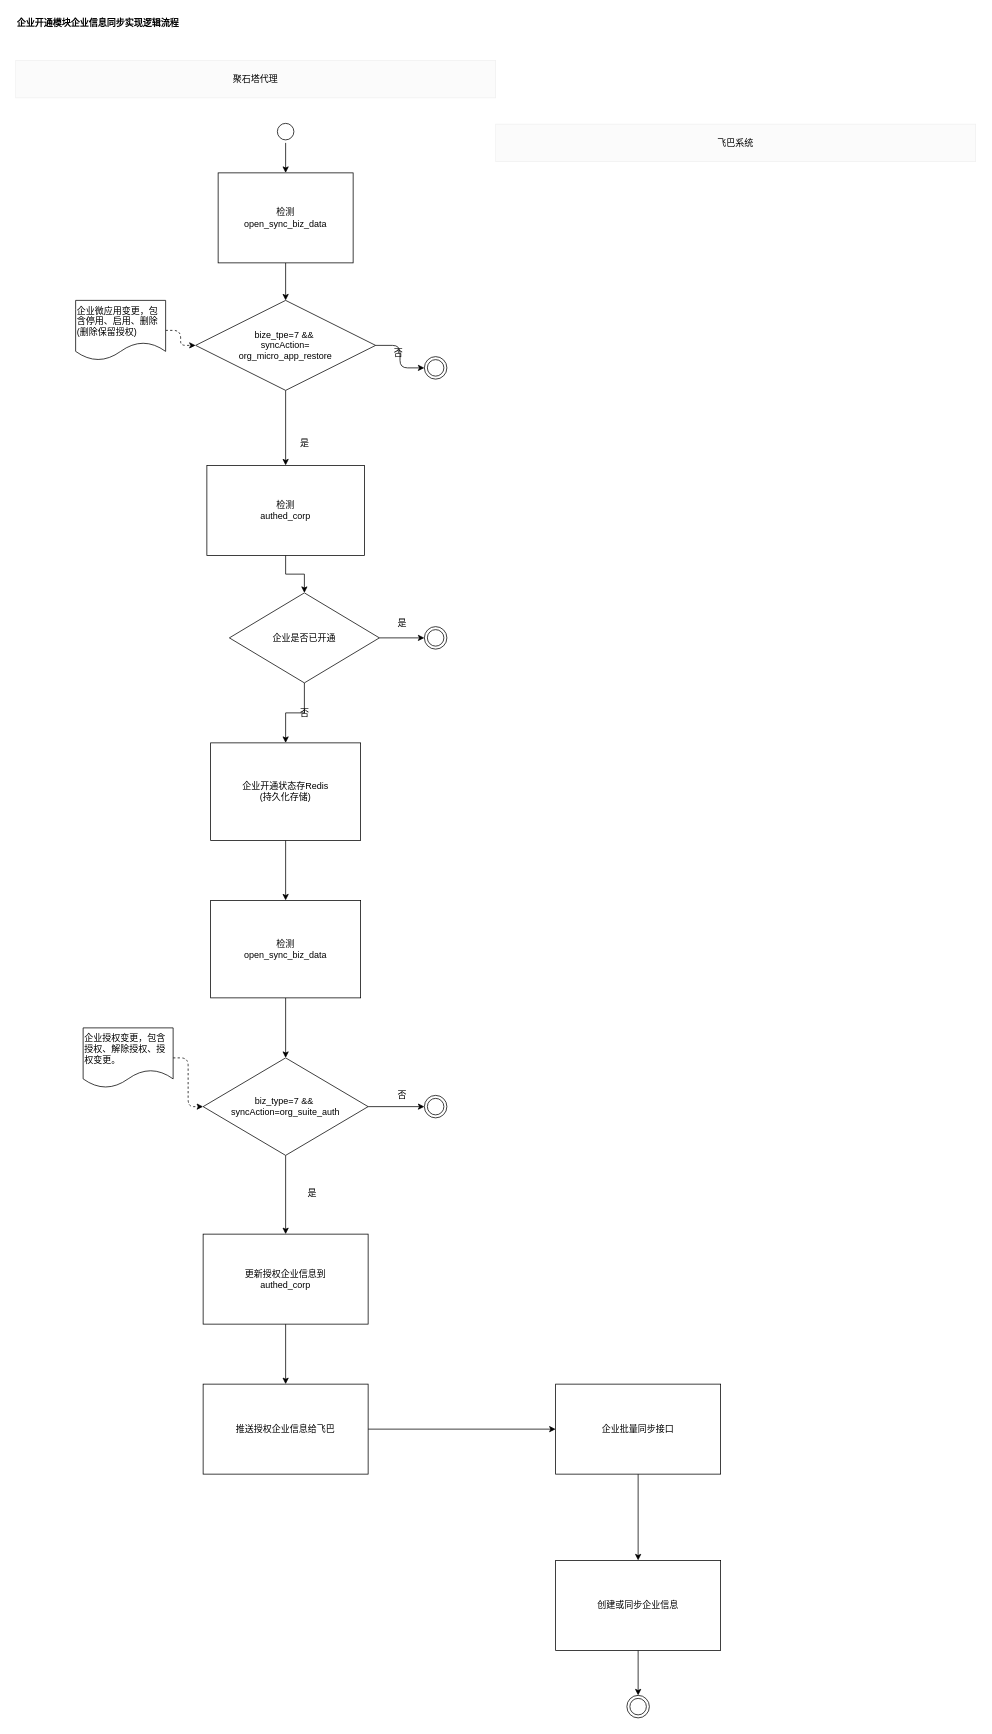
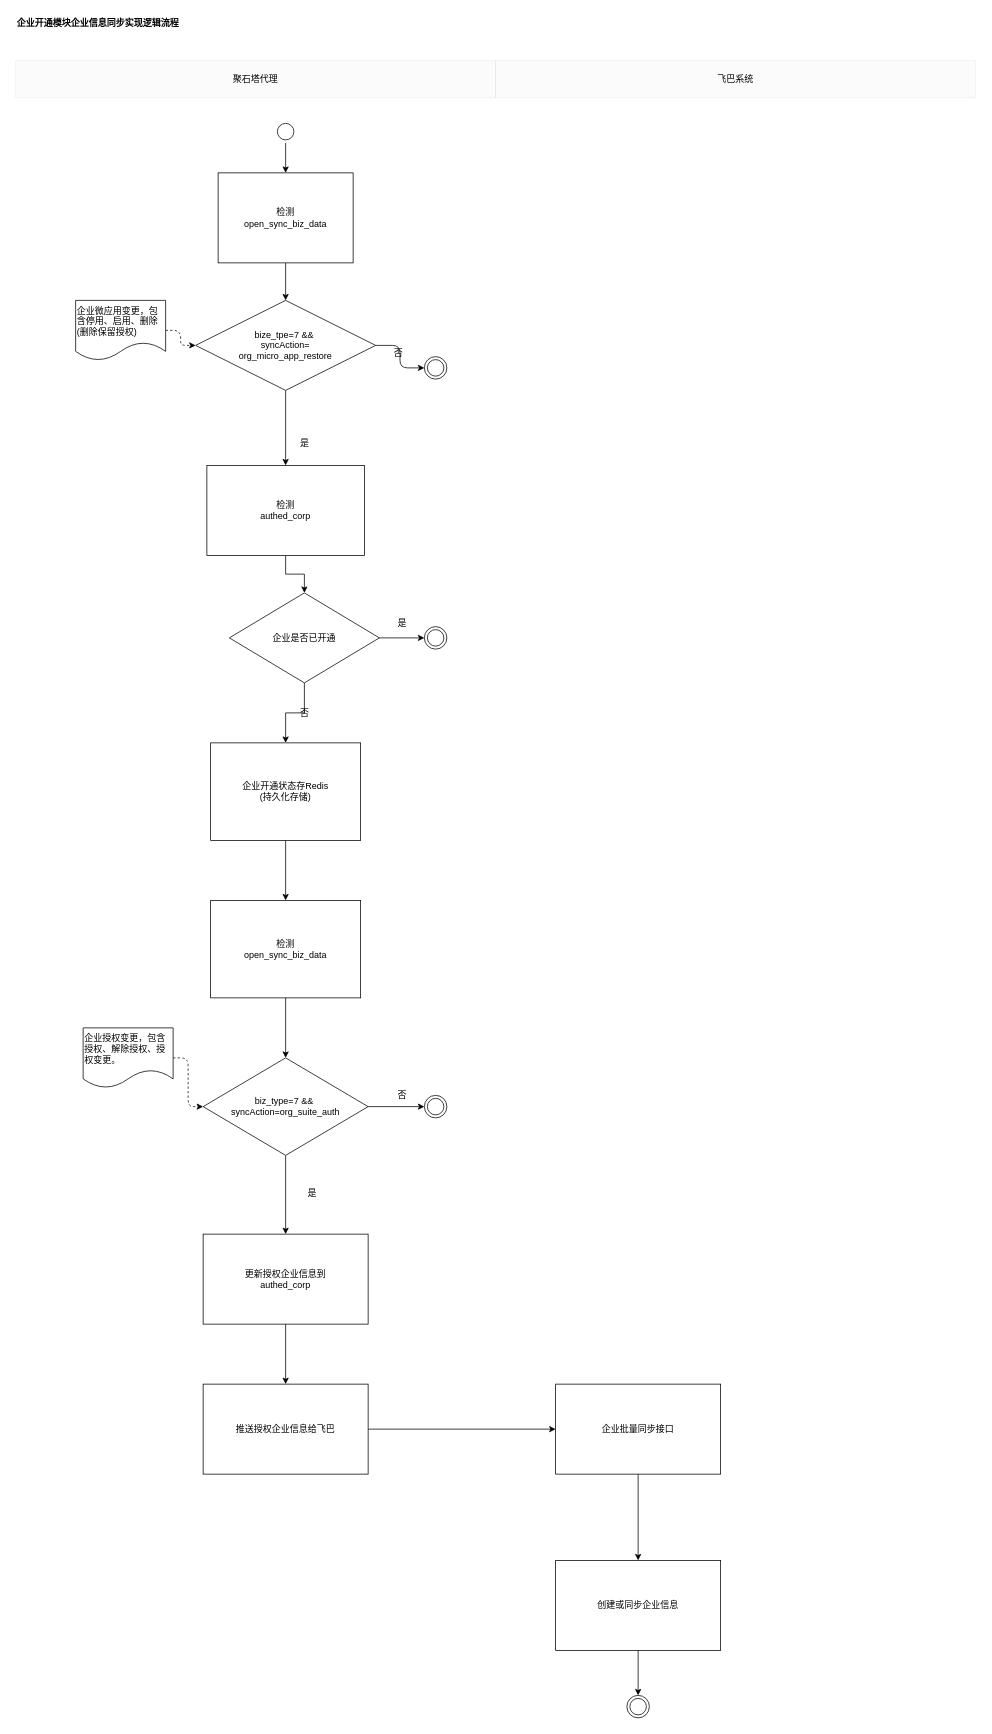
  <mxCell id="0" />
  <mxCell id="1" parent="0" />
  <mxCell id="2" value="&lt;b&gt;企业开通模块企业信息同步实现逻辑流程&lt;/b&gt;" style="text;html=1;strokeColor=none;fillColor=none;align=left;verticalAlign=middle;whiteSpace=wrap;" parent="1" vertex="1"><mxGeometry x="20" y="20" width="240" height="20" as="geometry" /></mxCell>
  <mxCell id="3" value="" style="edgeStyle=orthogonalEdgeStyle;orthogonalLoop=1;jettySize=auto;html=1;" parent="1" source="4" target="7" edge="1"><mxGeometry relative="1" as="geometry" /></mxCell>
  <mxCell id="4" value="检测&lt;br&gt;open_sync_biz_data" style="whiteSpace=wrap;html=1;" parent="1" vertex="1"><mxGeometry x="290" y="230" width="180" height="120" as="geometry" /></mxCell>
  <mxCell id="5" value="" style="edgeStyle=orthogonalEdgeStyle;orthogonalLoop=1;jettySize=auto;html=1;" parent="1" source="7" target="24" edge="1"><mxGeometry relative="1" as="geometry" /></mxCell>
  <mxCell id="6" value="" style="edgeStyle=orthogonalEdgeStyle;rounded=0;orthogonalLoop=1;jettySize=auto;html=1;startArrow=none;startFill=0;endArrow=classic;endFill=1;" edge="1" parent="1" source="7" target="41"><mxGeometry relative="1" as="geometry" /></mxCell>
  <mxCell id="7" value="&lt;span&gt;bize_tpe=7&amp;nbsp;&lt;/span&gt;&lt;span&gt;&amp;amp;&amp;amp;&amp;nbsp;&lt;/span&gt;&lt;br&gt;&lt;span&gt;syncAction=&lt;br&gt;&lt;/span&gt;&lt;span&gt;org_micro_app_restore&lt;/span&gt;" style="rhombus;whiteSpace=wrap;html=1;align=center;" parent="1" vertex="1"><mxGeometry x="260" y="400" width="240" height="120" as="geometry" /></mxCell>
  <mxCell id="8" value="" style="edgeStyle=orthogonalEdgeStyle;orthogonalLoop=1;jettySize=auto;html=1;" parent="1" source="9" target="12" edge="1"><mxGeometry relative="1" as="geometry" /></mxCell>
  <mxCell id="9" value="检测&lt;br&gt;open_sync_biz_data" style="whiteSpace=wrap;html=1;" parent="1" vertex="1"><mxGeometry x="280" y="1200" width="200" height="130" as="geometry" /></mxCell>
  <mxCell id="10" value="" style="edgeStyle=orthogonalEdgeStyle;orthogonalLoop=1;jettySize=auto;html=1;" parent="1" source="12" target="29" edge="1"><mxGeometry relative="1" as="geometry" /></mxCell>
  <mxCell id="11" value="" style="edgeStyle=orthogonalEdgeStyle;orthogonalLoop=1;jettySize=auto;html=1;" parent="1" source="12" target="30" edge="1"><mxGeometry relative="1" as="geometry" /></mxCell>
  <mxCell id="12" value="&lt;div&gt;biz_type=7 &amp;amp;&amp;amp;&amp;nbsp;&lt;/div&gt;&lt;div&gt;syncAction=org_suite_auth&lt;/div&gt;" style="rhombus;whiteSpace=wrap;html=1;" parent="1" vertex="1"><mxGeometry x="270" y="1410" width="220" height="130" as="geometry" /></mxCell>
  <mxCell id="13" value="" style="edgeStyle=orthogonalEdgeStyle;orthogonalLoop=1;jettySize=auto;html=1;dashed=1;" parent="1" source="14" target="7" edge="1"><mxGeometry relative="1" as="geometry" /></mxCell>
  <mxCell id="14" value="&lt;span&gt;企业微应用变更，包含停用、&lt;/span&gt;&lt;span&gt;启用、删除(删除保留授权)&lt;/span&gt;" style="shape=document;whiteSpace=wrap;html=1;boundedLbl=1;align=left;" parent="1" vertex="1"><mxGeometry x="100" y="400" width="120" height="80" as="geometry" /></mxCell>
  <mxCell id="15" value="" style="edgeStyle=orthogonalEdgeStyle;orthogonalLoop=1;jettySize=auto;html=1;dashed=1;" parent="1" source="16" target="12" edge="1"><mxGeometry relative="1" as="geometry" /></mxCell>
  <mxCell id="16" value="&lt;span&gt;企业授权变更，包含授权、解除授权、授权变更。&lt;/span&gt;" style="shape=document;whiteSpace=wrap;html=1;boundedLbl=1;align=left;" parent="1" vertex="1"><mxGeometry x="110" y="1370" width="120" height="80" as="geometry" /></mxCell>
  <mxCell id="17" value="" style="edgeStyle=orthogonalEdgeStyle;orthogonalLoop=1;jettySize=auto;html=1;" parent="1" source="19" target="26" edge="1"><mxGeometry relative="1" as="geometry" /></mxCell>
  <mxCell id="18" value="" style="edgeStyle=orthogonalEdgeStyle;rounded=0;orthogonalLoop=1;jettySize=auto;html=1;startArrow=none;startFill=0;endArrow=classic;endFill=1;" edge="1" parent="1" source="19" target="43"><mxGeometry relative="1" as="geometry" /></mxCell>
  <mxCell id="19" value="&lt;span&gt;企业是否已开通&lt;/span&gt;" style="rhombus;whiteSpace=wrap;html=1;" parent="1" vertex="1"><mxGeometry x="305" y="790" width="200" height="120" as="geometry" /></mxCell>
  <mxCell id="20" value="是" style="text;html=1;align=center;verticalAlign=middle;resizable=0;points=[];autosize=1;" parent="1" vertex="1"><mxGeometry x="390" y="580" width="30" height="20" as="geometry" /></mxCell>
  <mxCell id="21" value="否" style="text;html=1;align=center;verticalAlign=middle;resizable=0;points=[];autosize=1;" parent="1" vertex="1"><mxGeometry x="390" y="940" width="30" height="20" as="geometry" /></mxCell>
  <mxCell id="22" value="" style="edgeStyle=orthogonalEdgeStyle;orthogonalLoop=1;jettySize=auto;html=1;" parent="1" source="23" target="4" edge="1"><mxGeometry relative="1" as="geometry" /></mxCell>
  <mxCell id="23" value="" style="ellipse;html=1;shape=startState;" parent="1" vertex="1"><mxGeometry x="365" y="160" width="30" height="30" as="geometry" /></mxCell>
  <mxCell id="24" value="" style="ellipse;html=1;shape=endState;" parent="1" vertex="1"><mxGeometry x="565" y="475" width="30" height="30" as="geometry" /></mxCell>
  <mxCell id="25" value="否" style="text;html=1;align=center;verticalAlign=middle;resizable=0;points=[];autosize=1;" parent="1" vertex="1"><mxGeometry x="515" y="460" width="30" height="20" as="geometry" /></mxCell>
  <mxCell id="26" value="" style="ellipse;html=1;shape=endState;" parent="1" vertex="1"><mxGeometry x="565" y="835" width="30" height="30" as="geometry" /></mxCell>
  <mxCell id="27" value="是" style="text;html=1;align=center;verticalAlign=middle;resizable=0;points=[];autosize=1;" parent="1" vertex="1"><mxGeometry x="520" y="820" width="30" height="20" as="geometry" /></mxCell>
  <mxCell id="28" value="" style="edgeStyle=orthogonalEdgeStyle;rounded=0;orthogonalLoop=1;jettySize=auto;html=1;" edge="1" parent="1" source="29" target="34"><mxGeometry relative="1" as="geometry" /></mxCell>
  <mxCell id="29" value="更新授权企业信息到&lt;br&gt;&lt;div&gt;&lt;span&gt;authed_corp&lt;/span&gt;&lt;/div&gt;" style="whiteSpace=wrap;html=1;" parent="1" vertex="1"><mxGeometry x="270" y="1645" width="220" height="120" as="geometry" /></mxCell>
  <mxCell id="30" value="" style="ellipse;html=1;shape=endState;" parent="1" vertex="1"><mxGeometry x="565" y="1460" width="30" height="30" as="geometry" /></mxCell>
  <mxCell id="31" value="是" style="text;html=1;align=center;verticalAlign=middle;resizable=0;points=[];autosize=1;" vertex="1" parent="1"><mxGeometry x="400" y="1580" width="30" height="20" as="geometry" /></mxCell>
  <mxCell id="32" value="否" style="text;html=1;align=center;verticalAlign=middle;resizable=0;points=[];autosize=1;" vertex="1" parent="1"><mxGeometry x="520" y="1450" width="30" height="20" as="geometry" /></mxCell>
  <mxCell id="33" value="" style="edgeStyle=orthogonalEdgeStyle;rounded=0;orthogonalLoop=1;jettySize=auto;html=1;" edge="1" parent="1" source="34" target="36"><mxGeometry relative="1" as="geometry" /></mxCell>
  <mxCell id="34" value="推送授权企业信息给飞巴" style="whiteSpace=wrap;html=1;" vertex="1" parent="1"><mxGeometry x="270" y="1845" width="220" height="120" as="geometry" /></mxCell>
  <mxCell id="35" value="" style="edgeStyle=orthogonalEdgeStyle;rounded=0;orthogonalLoop=1;jettySize=auto;html=1;" edge="1" parent="1" source="36" target="38"><mxGeometry relative="1" as="geometry" /></mxCell>
  <mxCell id="36" value="企业批量同步接口" style="whiteSpace=wrap;html=1;" vertex="1" parent="1"><mxGeometry x="740" y="1845" width="220" height="120" as="geometry" /></mxCell>
  <mxCell id="37" value="" style="edgeStyle=orthogonalEdgeStyle;rounded=0;orthogonalLoop=1;jettySize=auto;html=1;" edge="1" parent="1" source="38" target="39"><mxGeometry relative="1" as="geometry" /></mxCell>
  <mxCell id="38" value="创建或同步企业信息" style="whiteSpace=wrap;html=1;" vertex="1" parent="1"><mxGeometry x="740" y="2080" width="220" height="120" as="geometry" /></mxCell>
  <mxCell id="39" value="" style="ellipse;html=1;shape=endState;" vertex="1" parent="1"><mxGeometry x="835" y="2260" width="30" height="30" as="geometry" /></mxCell>
  <mxCell id="40" value="" style="edgeStyle=orthogonalEdgeStyle;rounded=0;orthogonalLoop=1;jettySize=auto;html=1;startArrow=none;startFill=0;endArrow=classic;endFill=1;" edge="1" parent="1" source="41" target="19"><mxGeometry relative="1" as="geometry" /></mxCell>
  <mxCell id="41" value="&lt;span&gt;检测&lt;/span&gt;&lt;br&gt;&lt;span&gt;authed_corp&lt;/span&gt;" style="whiteSpace=wrap;html=1;" vertex="1" parent="1"><mxGeometry x="275" y="620" width="210" height="120" as="geometry" /></mxCell>
  <mxCell id="42" value="" style="edgeStyle=orthogonalEdgeStyle;rounded=0;orthogonalLoop=1;jettySize=auto;html=1;startArrow=none;startFill=0;endArrow=classic;endFill=1;" edge="1" parent="1" source="43" target="9"><mxGeometry relative="1" as="geometry" /></mxCell>
  <mxCell id="43" value="企业开通状态存Redis&lt;br&gt;(持久化存储)" style="whiteSpace=wrap;html=1;" vertex="1" parent="1"><mxGeometry x="280" y="990" width="200" height="130" as="geometry" /></mxCell>
  <mxCell id="44" value="聚石塔代理" style="rounded=0;whiteSpace=wrap;html=1;opacity=5;fillColor=#B3B3B3;" vertex="1" parent="1"><mxGeometry x="20" y="80" width="640" height="50" as="geometry" /></mxCell>
- <mxCell id="45" value="飞巴系统" style="rounded=0;whiteSpace=wrap;html=1;opacity=5;fillColor=#B3B3B3;" vertex="1" parent="1"><mxGeometry x="660" y="165" width="640" height="50" as="geometry" /></mxCell>
+ <mxCell id="45" value="飞巴系统" style="rounded=0;whiteSpace=wrap;html=1;opacity=5;fillColor=#B3B3B3;" vertex="1" parent="1"><mxGeometry x="660" y="80" width="640" height="50" as="geometry" /></mxCell>
